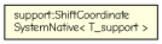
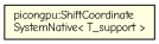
  digraph {
    rankdir=LR
    fontname="Comic Neue"
-   n1 [color=black fillcolor=lightyellow fontname="Comic Neue" fontsize=10 height=0.2 label="support::ShiftCoordinate\lSystemNative\< T_support \>" shape=record style=filled width=0.4]
+   n1 [color=black fillcolor=lightyellow fontname="Comic Neue" fontsize=10 height=0.2 label="picongpu::ShiftCoordinate\lSystemNative\< T_support \>" shape=record style=filled width=0.4]
  }
